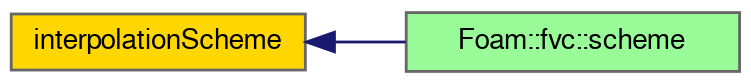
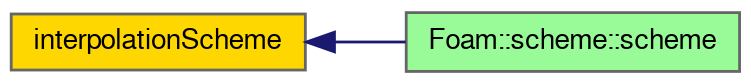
  digraph {
    rankdir=LR
    node [color=gray40 fontname=FreeSans fontsize=10 shape=record style=filled]
    n1 [fillcolor=gold fontcolor=black height=0.2 label=interpolationScheme width=0.4]
-   n2 [height=0.2 label="Foam::fvc::scheme" width=0.4 fillcolor=palegreen]
+   n2 [height=0.2 label="Foam::scheme::scheme" width=0.4 fillcolor=palegreen]
    n1 -> n2 [color=midnightblue dir=back fontname=FreeSans fontsize=10 labelfontname=FreeSans labelfontsize=10 style=solid]
  }
